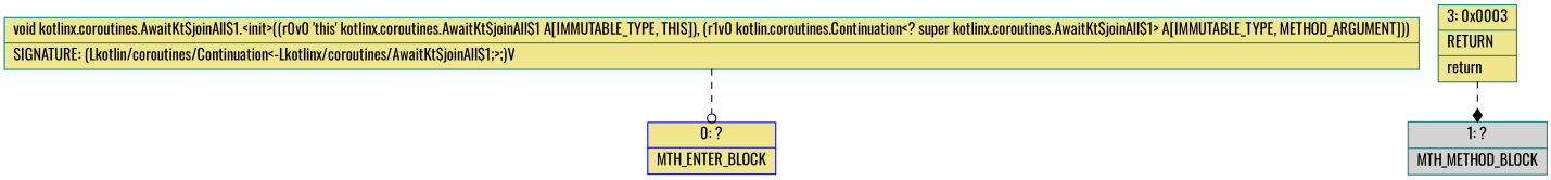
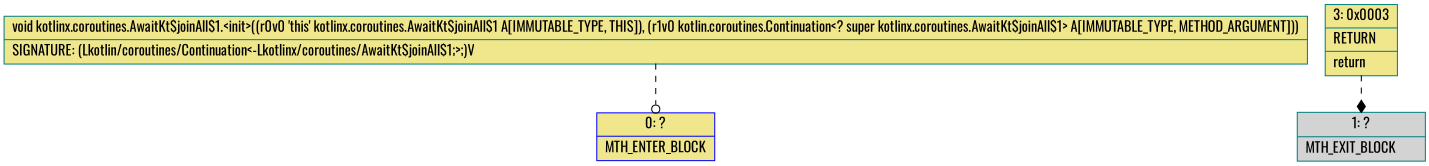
  digraph {
    fontname=Oswald
    node [color=teal fillcolor=khaki fontname=Oswald shape=record style=filled]
    edge [fontname=Oswald style=dashed]
    n1 [color=blue label="{0\:\ ?|MTH_ENTER_BLOCK\l}"]
    n2 [label="{3\:\ 0x0003|RETURN\l|return\l}"]
-   n3 [fillcolor=lightgrey label="{1\:\ ?|MTH_METHOD_BLOCK\l}"]
+   n3 [fillcolor=lightgrey label="{1\:\ ?|MTH_EXIT_BLOCK\l}"]
    n4 [label="{void kotlinx.coroutines.AwaitKt$joinAll$1.\<init\>((r0v0 'this' kotlinx.coroutines.AwaitKt$joinAll$1 A[IMMUTABLE_TYPE, THIS]), (r1v0 kotlin.coroutines.Continuation\<? super kotlinx.coroutines.AwaitKt$joinAll$1\> A[IMMUTABLE_TYPE, METHOD_ARGUMENT]))  | SIGNATURE: (Lkotlin\/coroutines\/Continuation\<\-Lkotlinx\/coroutines\/AwaitKt$joinAll$1;\>;)V\l}"]
    n2 -> n3 [arrowhead=diamond]
    n4 -> n1 [arrowhead=odot]
  }
